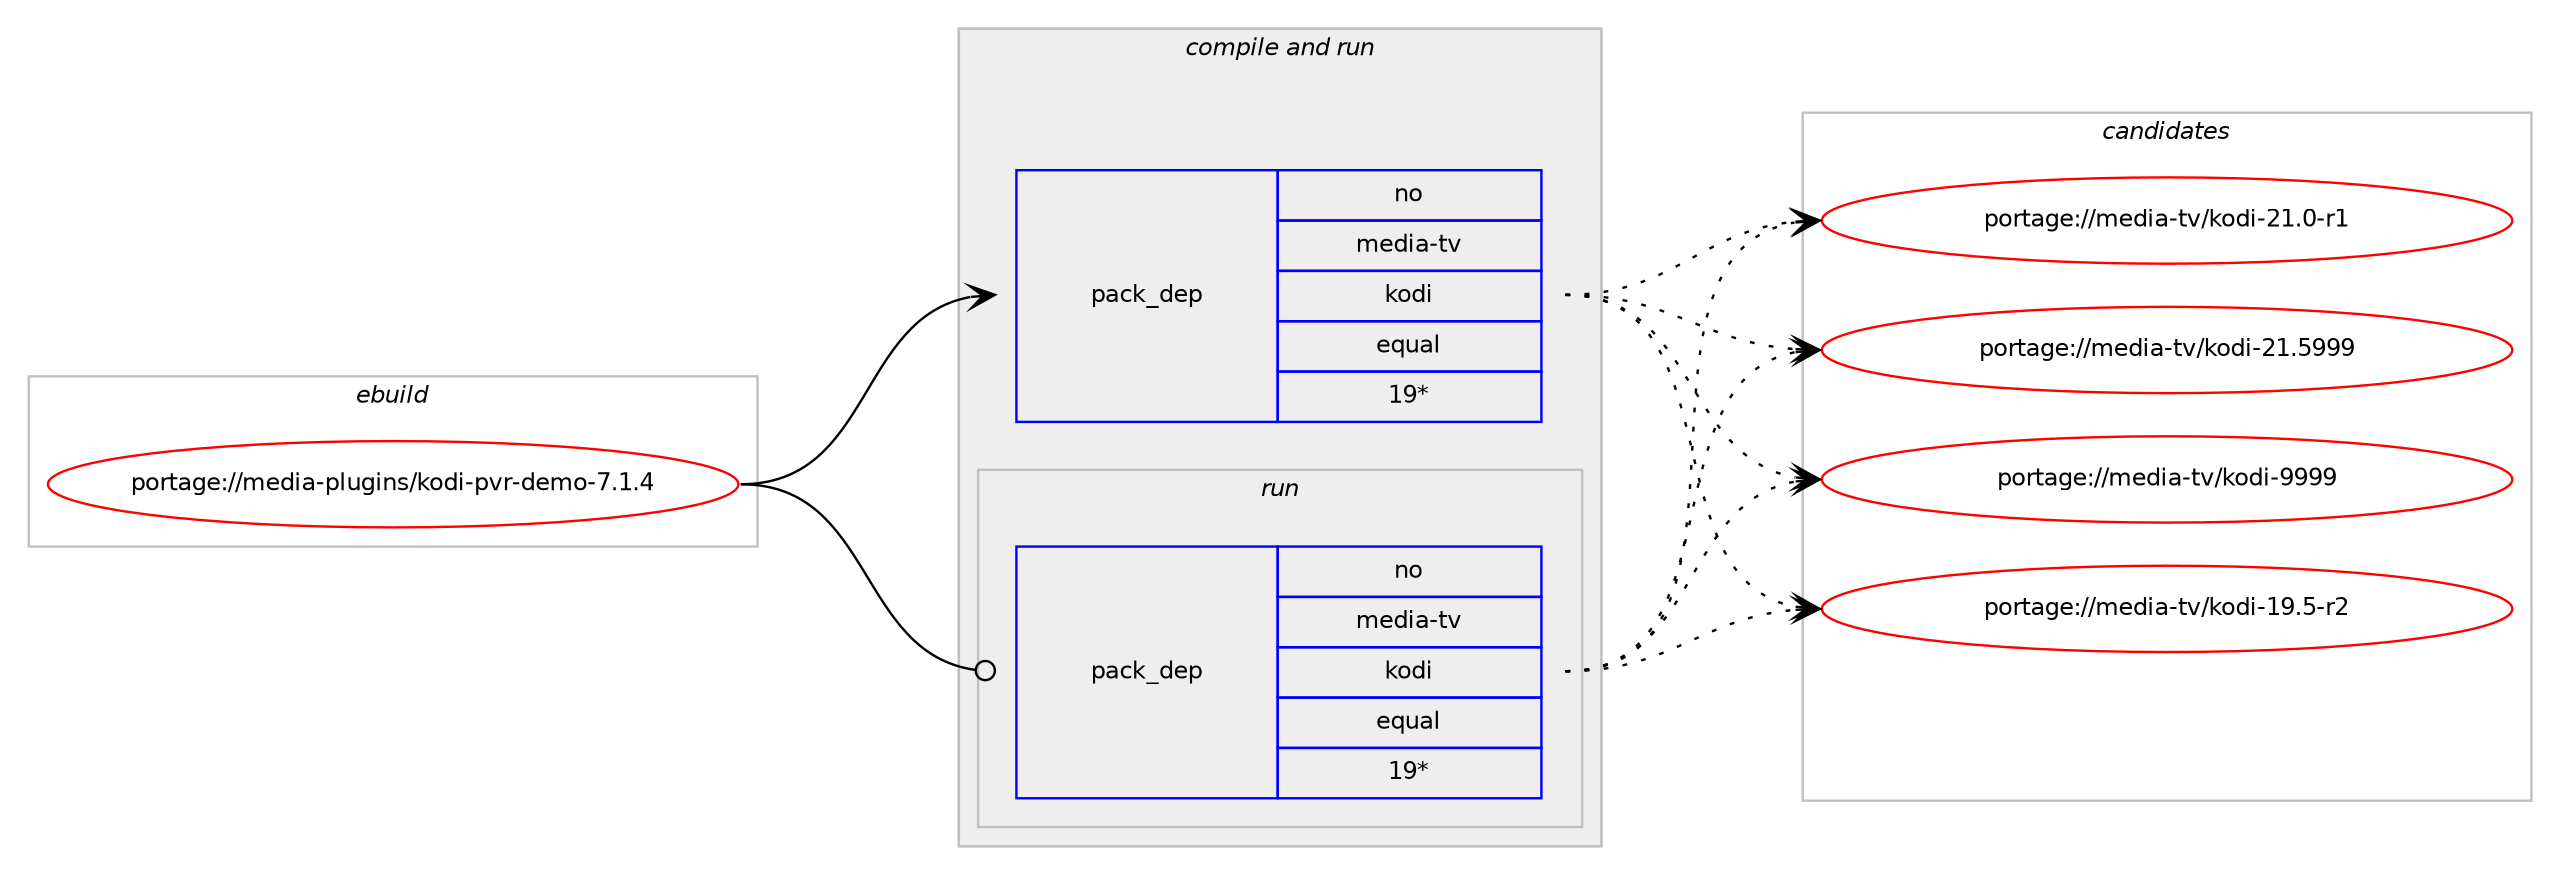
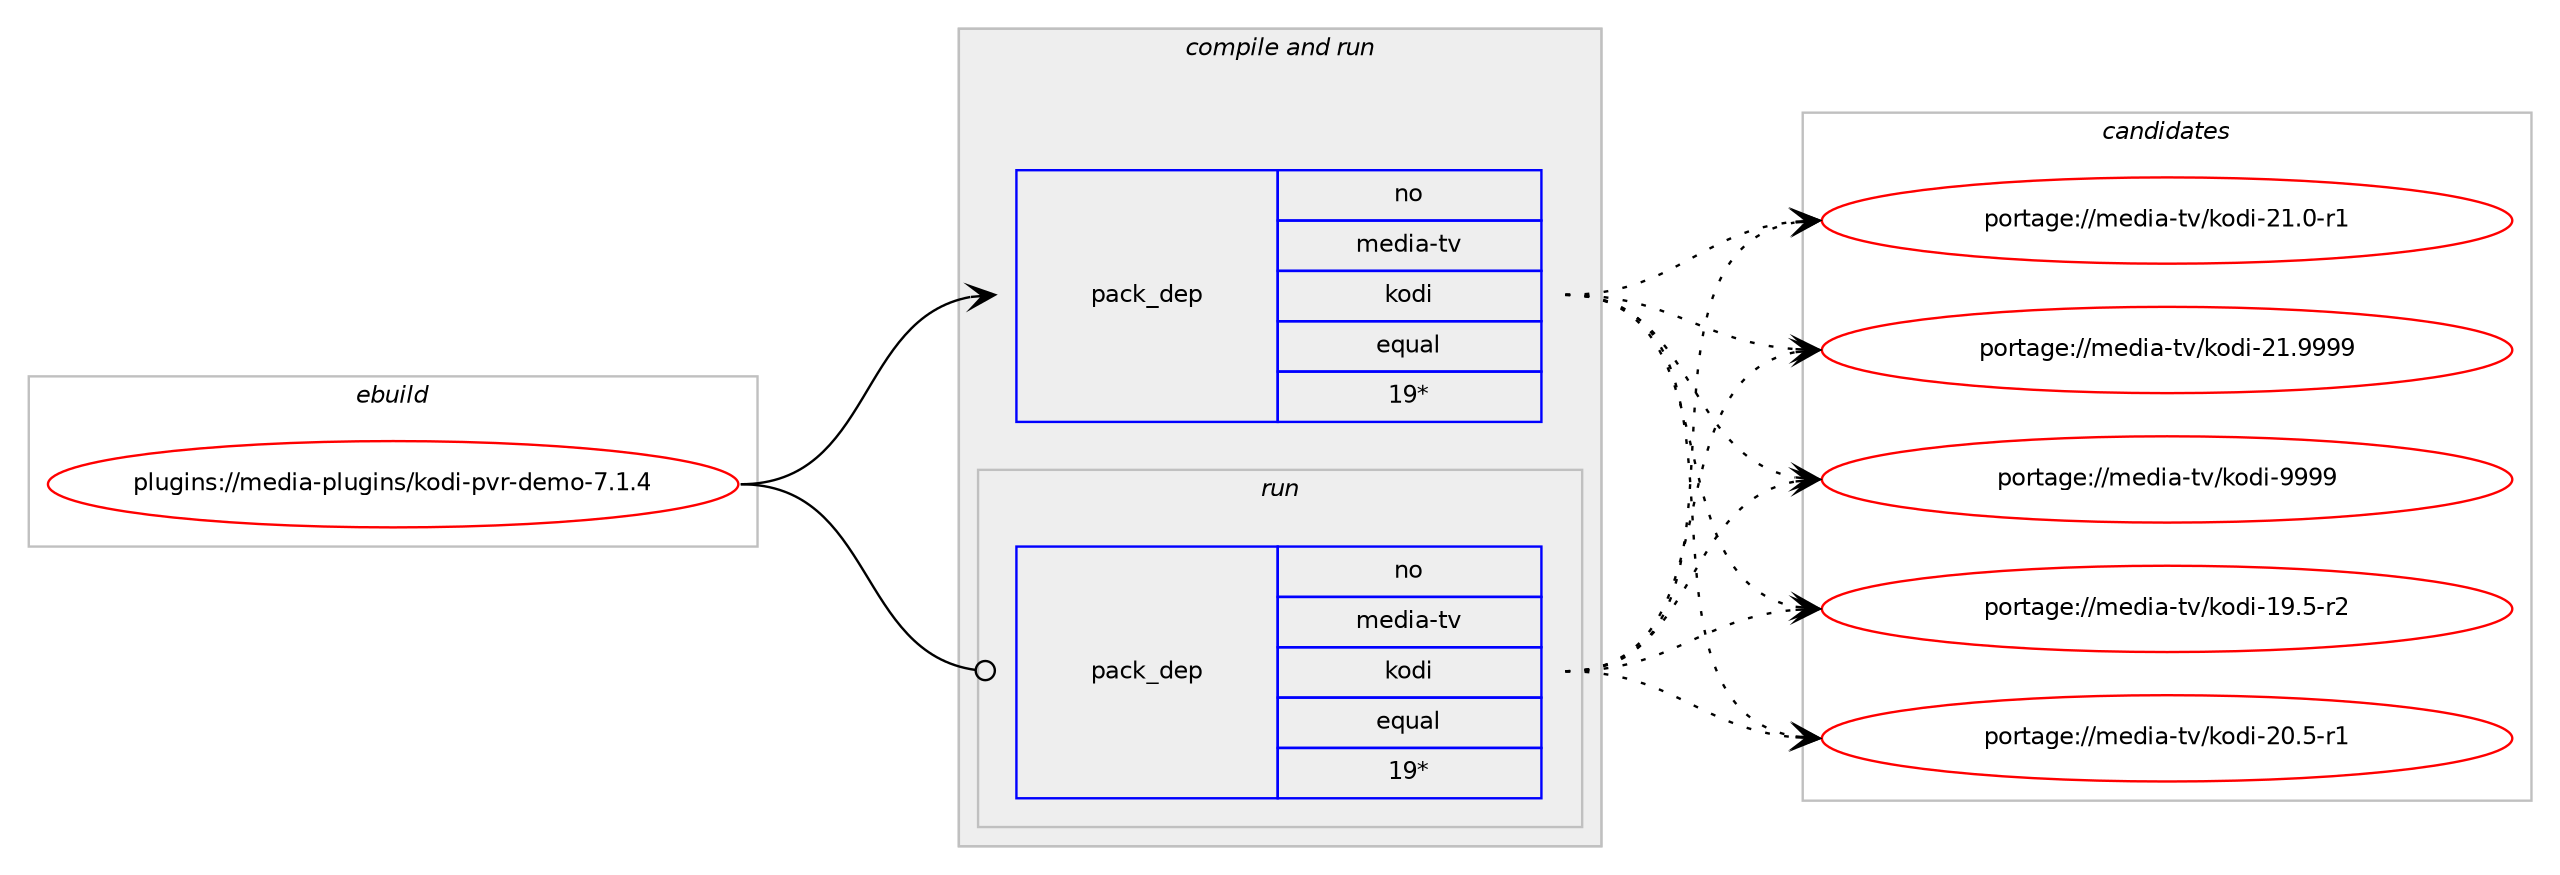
  digraph {
    compound=true
    concentrate=true
    fontname=Helvetica
    fontsize=10
    newrank=true
    rankdir=LR
    ranksep=1.5
    node [color=red fontname=Helvetica fontsize=10]
    edge [arrowhead=vee headport=w style=dotted tailport=e weight=100]
-   n1 [label="portage://media-plugins/kodi-pvr-demo-7.1.4" width=4]
+   n1 [label="plugins://media-plugins/kodi-pvr-demo-7.1.4" width=4]
    n2 [color=blue label=<<TABLE BORDER="0" CELLBORDER="1" CELLSPACING="0" CELLPADDING="4" WIDTH="220"><TR><TD ROWSPAN="6" CELLPADDING="30">pack_dep</TD></TR><TR><TD WIDTH="110">no</TD></TR><TR><TD>media-tv</TD></TR><TR><TD>kodi</TD></TR><TR><TD>equal</TD></TR><TR><TD>19*</TD></TR></TABLE>> shape=none]
    n3 [color=blue label=<<TABLE BORDER="0" CELLBORDER="1" CELLSPACING="0" CELLPADDING="4" WIDTH="220"><TR><TD ROWSPAN="6" CELLPADDING="30">pack_dep</TD></TR><TR><TD WIDTH="110">no</TD></TR><TR><TD>media-tv</TD></TR><TR><TD>kodi</TD></TR><TR><TD>equal</TD></TR><TR><TD>19*</TD></TR></TABLE>> shape=none]
    n4 [label="portage://media-tv/kodi-19.5-r2" width=4]
+   n5 [label="portage://media-tv/kodi-20.5-r1" width=4]
    n6 [label="portage://media-tv/kodi-21.0-r1" width=4]
-   n7 [label="portage://media-tv/kodi-21.5999" width=4]
+   n7 [label="portage://media-tv/kodi-21.9999" width=4]
    n8 [label="portage://media-tv/kodi-9999" width=4]
    subgraph cluster_1 {
      color=gray
      label=<<i>ebuild</i>>
      rank=same
      n1
    }
    subgraph cluster_2 {
      color=gray
      label=<<i>dependencies</i>>
      subgraph cluster_3 {
        color=gray
        fillcolor="#eeeeee"
        label=<<i>compile</i>>
        style=filled
        subgraph sub_4 {
          color=gray
          fillcolor="#eeeeee"
          label=<<i>compile</i>>
          style=filled
          n2
        }
      }
      subgraph cluster_5 {
        color=gray
        fillcolor="#eeeeee"
        label=<<i>compile and run</i>>
        style=filled
      }
      subgraph cluster_6 {
        color=gray
        fillcolor="#eeeeee"
        label=<<i>run</i>>
        style=filled
        subgraph sub_7 {
          color=gray
          fillcolor="#eeeeee"
          label=<<i>run</i>>
          style=filled
          n3
        }
      }
    }
    subgraph cluster_8 {
      color=gray
      label=<<i>candidates</i>>
      rank=same
      subgraph sub_9 {
        color=black
        label=<<i>candidates</i>>
        nodesep=1
        rank=same
        n4
+       n5
        n6
        n7
        n8
      }
      subgraph sub_10 {
        color=black
        label=<<i>candidates</i>>
        nodesep=1
        rank=same
        n4
+       n5
        n6
        n7
        n8
      }
    }
    n1 -> n2 [style=solid weight=20]
    n1 -> n3 [arrowhead=odot style=solid weight=20]
    n2 -> n4
+   n2 -> n5
    n2 -> n6
    n2 -> n7
    n2 -> n8
    n3 -> n4
+   n3 -> n5
    n3 -> n6
    n3 -> n7
    n3 -> n8
  }
